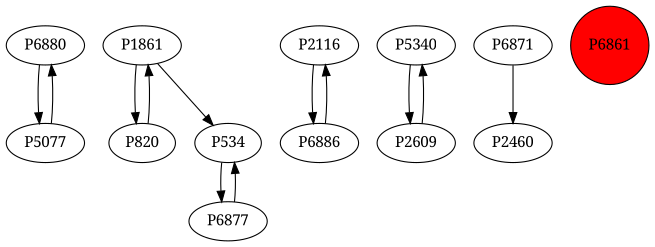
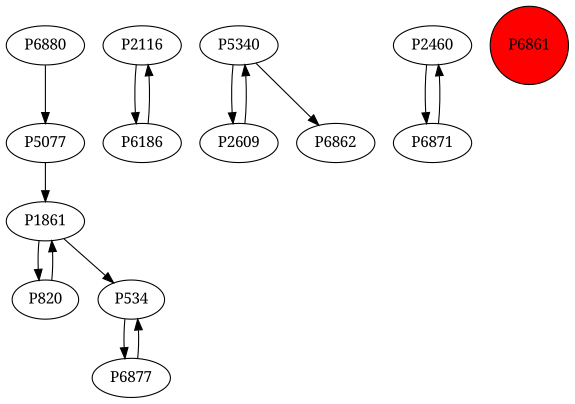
  digraph {
    fontname="Noto Serif"
    node [fontname="Noto Serif"]
    edge [fontname="Noto Serif"]
    P6880
    P5077
    P1861
    P820
    P534
    P6877
    n7 [label=P2116]
-   P6886
+   P6886 [label=P6186]
    n9 [label=P5340]
    P2609
+   P6862
    P2460
    P6871
    P6861 [fillcolor=red shape=circle style=filled]
    P6880 -> P5077
-   P5077 -> P6880
+   P5077 -> P1861
    P1861 -> P820
    P1861 -> P534
    P820 -> P1861
    P534 -> P6877
    P6877 -> P534
    n7 -> P6886
    P6886 -> n7
    n9 -> P2609
+   n9 -> P6862
    P2609 -> n9
+   P2460 -> P6871
    P6871 -> P2460
  }
